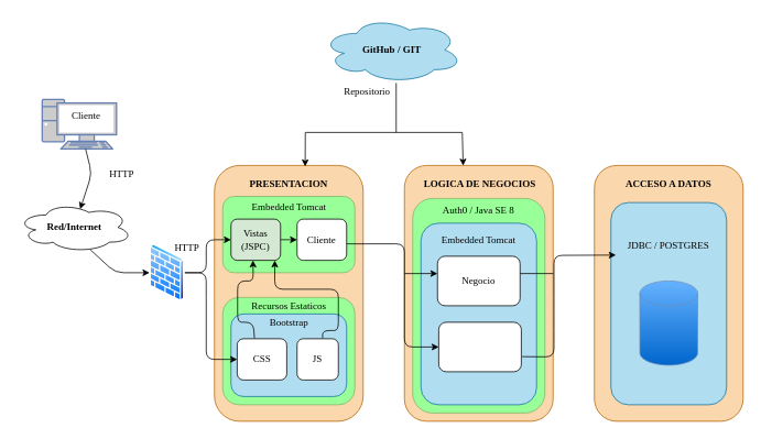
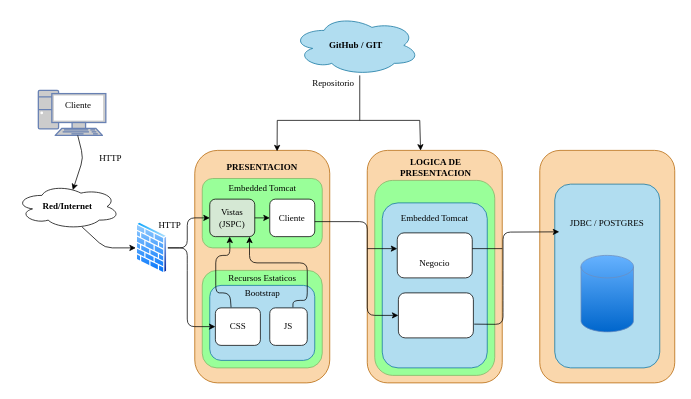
  <mxCell id="0" />
  <mxCell id="1" parent="0" />
  <mxCell id="2" value="GitHub / GIT" style="ellipse;shape=cloud;whiteSpace=wrap;fontFamily=Verdana;fillColor=#b1ddf0;strokeColor=#10739e;verticalAlign=middle;labelBackgroundColor=none;html=1;fontStyle=1" vertex="1" parent="1"><mxGeometry x="389" y="20" width="170" height="80" as="geometry" /></mxCell>
  <mxCell id="3" value="&lt;span style=&quot;color: rgba(0 , 0 , 0 , 0) ; font-family: monospace ; font-size: 0px&quot;&gt;%3CmxGraphModel%3E%3Croot%3E%3CmxCell%20id%3D%220%22%2F%3E%3CmxCell%20id%3D%221%22%20parent%3D%220%22%2F%3E%3CmxCell%20id%3D%222%22%20value%3D%22%22%20style%3D%22endArrow%3Dclassic%3Bhtml%3D1%3BfontFamily%3DVerdana%3BfontColor%3D%23FFFFFF%3BexitX%3D0.405%3BexitY%3D-0.014%3BexitDx%3D0%3BexitDy%3D0%3BexitPerimeter%3D0%3BentryX%3D0.5%3BentryY%3D1%3BentryDx%3D0%3BentryDy%3D0%3B%22%20edge%3D%221%22%20parent%3D%221%22%3E%3CmxGeometry%20width%3D%2250%22%20height%3D%2250%22%20relative%3D%221%22%20as%3D%22geometry%22%3E%3CmxPoint%20x%3D%22641.8%22%20y%3D%22700.3%22%20as%3D%22sourcePoint%22%2F%3E%3CmxPoint%20x%3D%22640%22%20y%3D%22606.0%22%20as%3D%22targetPoint%22%2F%3E%3CArray%20as%3D%22points%22%3E%3CmxPoint%20x%3D%22640%22%20y%3D%22620%22%2F%3E%3CmxPoint%20x%3D%22640%22%20y%3D%22611%22%2F%3E%3C%2FArray%3E%3C%2FmxGeometry%3E%3C%2FmxCell%3E%3C%2Froot%3E%3C%2FmxGraphModel%3E&lt;/span&gt;" style="rounded=1;whiteSpace=wrap;html=1;labelBackgroundColor=none;fontFamily=Verdana;verticalAlign=middle;fillColor=#fad7ac;strokeColor=#b46504;arcSize=17;" vertex="1" parent="1"><mxGeometry x="259" y="200" width="180" height="310" as="geometry" /></mxCell>
  <mxCell id="4" value="" style="rounded=1;whiteSpace=wrap;html=1;labelBackgroundColor=none;fontFamily=Verdana;verticalAlign=middle;fillColor=#fad7ac;strokeColor=#b46504;" vertex="1" parent="1"><mxGeometry x="489" y="200" width="180" height="310" as="geometry" /></mxCell>
  <mxCell id="5" value="" style="rounded=1;whiteSpace=wrap;html=1;labelBackgroundColor=none;fontFamily=Verdana;verticalAlign=middle;fillColor=#fad7ac;strokeColor=#b46504;" vertex="1" parent="1"><mxGeometry x="719" y="200" width="180" height="310" as="geometry" /></mxCell>
  <mxCell id="6" value="" style="endArrow=none;html=1;fontFamily=Verdana;fontColor=#FFFFFF;" edge="1" parent="1"><mxGeometry width="50" height="50" relative="1" as="geometry"><mxPoint x="369" y="160" as="sourcePoint" /><mxPoint x="559" y="160" as="targetPoint" /></mxGeometry></mxCell>
  <mxCell id="7" value="" style="endArrow=classic;html=1;fontFamily=Verdana;fontColor=#FFFFFF;entryX=0.61;entryY=0.004;entryDx=0;entryDy=0;entryPerimeter=0;" edge="1" parent="1" target="3"><mxGeometry width="50" height="50" relative="1" as="geometry"><mxPoint x="369" y="160" as="sourcePoint" /><mxPoint x="459" y="160" as="targetPoint" /></mxGeometry></mxCell>
  <mxCell id="8" value="" style="endArrow=classic;html=1;fontFamily=Verdana;fontColor=#FFFFFF;entryX=0.395;entryY=0.001;entryDx=0;entryDy=0;entryPerimeter=0;" edge="1" parent="1" target="4"><mxGeometry width="50" height="50" relative="1" as="geometry"><mxPoint x="559" y="160" as="sourcePoint" /><mxPoint x="604" y="110" as="targetPoint" /></mxGeometry></mxCell>
  <mxCell id="9" value="" style="endArrow=none;html=1;fontFamily=Verdana;fontColor=#FFFFFF;" edge="1" parent="1"><mxGeometry width="50" height="50" relative="1" as="geometry"><mxPoint x="479" y="160" as="sourcePoint" /><mxPoint x="479" y="100" as="targetPoint" /></mxGeometry></mxCell>
  <mxCell id="10" value="" style="aspect=fixed;perimeter=ellipsePerimeter;html=1;align=center;shadow=0;dashed=0;spacingTop=3;image;image=img/lib/active_directory/firewall.svg;labelBackgroundColor=none;fontFamily=Verdana;fontColor=#FFFFFF;strokeColor=#FF0000;fillColor=#FF3333;gradientColor=#FF3333;rotation=0;" vertex="1" parent="1"><mxGeometry x="180.44" y="295" width="42.7" height="70" as="geometry" /></mxCell>
  <mxCell id="11" value="Red/Internet" style="ellipse;shape=cloud;whiteSpace=wrap;fontFamily=Verdana;verticalAlign=middle;labelBackgroundColor=none;html=1;fontStyle=1" vertex="1" parent="1"><mxGeometry x="20.44" y="245" width="139" height="60" as="geometry" /></mxCell>
  <mxCell id="12" value="" style="fontColor=#0066CC;verticalAlign=top;verticalLabelPosition=bottom;labelPosition=center;align=center;html=1;outlineConnect=0;fillColor=#CCCCCC;strokeColor=#6881B3;gradientColor=none;gradientDirection=north;strokeWidth=2;shape=mxgraph.networks.pc;labelBackgroundColor=none;fontFamily=Verdana;" vertex="1" parent="1"><mxGeometry x="50.44" y="120" width="90" height="60" as="geometry" /></mxCell>
  <mxCell id="13" value="" style="endArrow=classic;html=1;fontFamily=Verdana;fontColor=#FFFFFF;" edge="1" parent="1" source="12"><mxGeometry width="50" height="50" relative="1" as="geometry"><mxPoint x="100.44" y="190" as="sourcePoint" /><mxPoint x="96.44" y="253" as="targetPoint" /><Array as="points"><mxPoint x="110.44" y="210" /></Array></mxGeometry></mxCell>
  <mxCell id="14" value="Cliente" style="text;html=1;fillColor=none;align=center;verticalAlign=middle;whiteSpace=wrap;rounded=0;labelBackgroundColor=none;fontFamily=Verdana;" vertex="1" parent="1"><mxGeometry x="74.44" y="130" width="60" height="20" as="geometry" /></mxCell>
  <mxCell id="15" value="HTTP" style="text;html=1;fillColor=none;align=center;verticalAlign=middle;whiteSpace=wrap;rounded=0;labelBackgroundColor=none;fontFamily=Verdana;" vertex="1" parent="1"><mxGeometry x="114.44" y="190" width="66" height="40" as="geometry" /></mxCell>
  <mxCell id="16" value="" style="endArrow=classic;html=1;fontFamily=Verdana;fontColor=#FFFFFF;exitX=0.636;exitY=0.954;exitDx=0;exitDy=0;exitPerimeter=0;entryX=0;entryY=0.5;entryDx=0;entryDy=0;" edge="1" parent="1" source="11" target="10"><mxGeometry width="50" height="50" relative="1" as="geometry"><mxPoint x="130.44" y="370" as="sourcePoint" /><mxPoint x="180.44" y="320" as="targetPoint" /><Array as="points"><mxPoint x="139" y="330" /></Array></mxGeometry></mxCell>
  <mxCell id="17" value="HTTP" style="text;html=1;fillColor=none;align=center;verticalAlign=middle;whiteSpace=wrap;rounded=0;labelBackgroundColor=none;fontFamily=Verdana;" vertex="1" parent="1"><mxGeometry x="193" y="280" width="66" height="40" as="geometry" /></mxCell>
- <mxCell id="18" value="ACCESO A DATOS" style="text;html=1;fillColor=none;align=center;verticalAlign=middle;whiteSpace=wrap;rounded=0;labelBackgroundColor=none;fontFamily=Verdana;fontStyle=1" vertex="1" parent="1"><mxGeometry x="734" y="200" width="150" height="45" as="geometry" /></mxCell>
- <mxCell id="19" value="LOGICA DE NEGOCIOS" style="text;html=1;fillColor=none;align=center;verticalAlign=middle;whiteSpace=wrap;rounded=0;labelBackgroundColor=none;fontFamily=Verdana;fontStyle=1" vertex="1" parent="1"><mxGeometry x="498" y="200" width="165" height="45" as="geometry" /></mxCell>
+ <mxCell id="19" value="LOGICA DE PRESENTACION" style="text;html=1;fillColor=none;align=center;verticalAlign=middle;whiteSpace=wrap;rounded=0;labelBackgroundColor=none;fontFamily=Verdana;fontStyle=1" vertex="1" parent="1"><mxGeometry x="498" y="200" width="165" height="45" as="geometry" /></mxCell>
  <mxCell id="20" value="PRESENTACION" style="text;html=1;fillColor=none;align=center;verticalAlign=middle;whiteSpace=wrap;rounded=0;labelBackgroundColor=none;fontFamily=Verdana;fontStyle=1" vertex="1" parent="1"><mxGeometry x="274" y="200" width="150" height="45" as="geometry" /></mxCell>
  <mxCell id="21" value="" style="rounded=1;whiteSpace=wrap;html=1;labelBackgroundColor=none;fontFamily=Verdana;strokeColor=#10739e;fillColor=#b1ddf0;verticalAlign=middle;" vertex="1" parent="1"><mxGeometry x="739" y="245" width="140" height="245" as="geometry" /></mxCell>
  <mxCell id="22" value="" style="shape=cylinder3;whiteSpace=wrap;html=1;boundedLbl=1;backgroundOutline=1;size=15;labelBackgroundColor=none;fontFamily=Verdana;strokeColor=#6c8ebf;fillColor=#66B2FF;verticalAlign=middle;gradientColor=#0066CC;" vertex="1" parent="1"><mxGeometry x="774" y="340" width="70" height="102" as="geometry" /></mxCell>
  <mxCell id="23" value="JDBC / POSTGRES" style="text;html=1;fillColor=none;align=center;verticalAlign=middle;whiteSpace=wrap;rounded=0;labelBackgroundColor=none;fontFamily=Verdana;" vertex="1" parent="1"><mxGeometry x="744" y="274.5" width="130" height="45.5" as="geometry" /></mxCell>
  <mxCell id="24" value="" style="rounded=1;whiteSpace=wrap;html=1;labelBackgroundColor=none;fontFamily=Verdana;strokeColor=#82b366;fillColor=#99FF99;verticalAlign=middle;" vertex="1" parent="1"><mxGeometry x="499" y="240" width="160" height="260" as="geometry" /></mxCell>
- <mxCell id="25" value="Auth0 / Java SE 8" style="text;html=1;align=center;verticalAlign=middle;whiteSpace=wrap;rounded=0;labelBackgroundColor=none;fontFamily=Verdana;" vertex="1" parent="1"><mxGeometry x="519" y="245" width="120" height="20" as="geometry" /></mxCell>
  <mxCell id="26" value="" style="rounded=1;whiteSpace=wrap;html=1;labelBackgroundColor=none;fontFamily=Verdana;strokeColor=#10739e;fillColor=#b1ddf0;verticalAlign=middle;" vertex="1" parent="1"><mxGeometry x="509" y="270" width="140" height="220" as="geometry" /></mxCell>
  <mxCell id="27" value="Embedded Tomcat" style="text;html=1;fillColor=none;align=center;verticalAlign=middle;whiteSpace=wrap;rounded=0;labelBackgroundColor=none;fontFamily=Verdana;" vertex="1" parent="1"><mxGeometry x="519" y="280" width="120" height="20" as="geometry" /></mxCell>
  <mxCell id="28" value="" style="rounded=1;whiteSpace=wrap;html=1;labelBackgroundColor=none;fontFamily=Verdana;verticalAlign=middle;" vertex="1" parent="1"><mxGeometry x="529" y="310" width="100" height="60" as="geometry" /></mxCell>
- <mxCell id="29" value="Negocio" style="text;html=1;align=center;verticalAlign=middle;whiteSpace=wrap;rounded=0;labelBackgroundColor=none;fontFamily=Verdana;" vertex="1" parent="1"><mxGeometry x="549" y="330" width="60" height="20" as="geometry" /></mxCell>
+ <mxCell id="29" value="Negocio" style="text;html=1;align=center;verticalAlign=middle;whiteSpace=wrap;rounded=0;labelBackgroundColor=none;fontFamily=Verdana;" vertex="1" parent="1"><mxGeometry x="549" y="340" width="60" height="20" as="geometry" /></mxCell>
  <mxCell id="30" value="" style="rounded=1;whiteSpace=wrap;html=1;labelBackgroundColor=none;fontFamily=Verdana;verticalAlign=middle;" vertex="1" parent="1"><mxGeometry x="530.5" y="390" width="100" height="60" as="geometry" /></mxCell>
  <mxCell id="31" value="Repositorio" style="text;html=1;align=center;verticalAlign=middle;whiteSpace=wrap;rounded=0;labelBackgroundColor=none;fontFamily=Verdana;fillColor=none;" vertex="1" parent="1"><mxGeometry x="379" y="100" width="130" height="20" as="geometry" /></mxCell>
  <mxCell id="32" value="" style="rounded=1;whiteSpace=wrap;html=1;labelBackgroundColor=none;fontFamily=Verdana;strokeColor=#82b366;fillColor=#99FF99;verticalAlign=middle;" vertex="1" parent="1"><mxGeometry x="269" y="237.5" width="160" height="92.5" as="geometry" /></mxCell>
  <mxCell id="33" value="Vistas (JSPC)" style="rounded=1;whiteSpace=wrap;html=1;labelBackgroundColor=none;fontFamily=Verdana;verticalAlign=middle;fillColor=#d5e8d4;" vertex="1" parent="1"><mxGeometry x="279" y="265" width="60" height="50" as="geometry" /></mxCell>
  <mxCell id="34" value="Cliente" style="rounded=1;whiteSpace=wrap;html=1;labelBackgroundColor=none;fontFamily=Verdana;verticalAlign=middle;" vertex="1" parent="1"><mxGeometry x="359" y="265" width="60" height="50" as="geometry" /></mxCell>
  <mxCell id="35" value="Embedded Tomcat" style="text;html=1;align=center;verticalAlign=middle;whiteSpace=wrap;rounded=0;labelBackgroundColor=none;fontFamily=Verdana;" vertex="1" parent="1"><mxGeometry x="286.5" y="240" width="125" height="20" as="geometry" /></mxCell>
  <mxCell id="36" value="" style="rounded=1;whiteSpace=wrap;html=1;labelBackgroundColor=none;fontFamily=Verdana;strokeColor=#82b366;fillColor=#99FF99;verticalAlign=middle;" vertex="1" parent="1"><mxGeometry x="269" y="360" width="160" height="130" as="geometry" /></mxCell>
  <mxCell id="37" value="Recursos Estaticos" style="text;html=1;align=center;verticalAlign=middle;whiteSpace=wrap;rounded=0;labelBackgroundColor=none;fontFamily=Verdana;" vertex="1" parent="1"><mxGeometry x="286.5" y="360" width="125" height="20" as="geometry" /></mxCell>
  <mxCell id="38" value="" style="rounded=1;whiteSpace=wrap;html=1;labelBackgroundColor=none;fontFamily=Verdana;strokeColor=#10739e;fillColor=#b1ddf0;verticalAlign=middle;" vertex="1" parent="1"><mxGeometry x="279" y="380" width="140" height="100" as="geometry" /></mxCell>
  <mxCell id="39" value="Bootstrap" style="text;html=1;align=center;verticalAlign=middle;whiteSpace=wrap;rounded=0;labelBackgroundColor=none;fontFamily=Verdana;" vertex="1" parent="1"><mxGeometry x="286.5" y="381" width="125" height="20" as="geometry" /></mxCell>
  <mxCell id="40" value="CSS" style="rounded=1;whiteSpace=wrap;html=1;labelBackgroundColor=none;fontFamily=Verdana;verticalAlign=middle;" vertex="1" parent="1"><mxGeometry x="286.5" y="410" width="60" height="50" as="geometry" /></mxCell>
  <mxCell id="41" value="JS" style="rounded=1;whiteSpace=wrap;html=1;labelBackgroundColor=none;fontFamily=Verdana;verticalAlign=middle;" vertex="1" parent="1"><mxGeometry x="359" y="410" width="50" height="50" as="geometry" /></mxCell>
  <mxCell id="42" value="" style="endArrow=classic;html=1;fontFamily=Verdana;fontColor=#FFFFFF;exitX=1.001;exitY=0.695;exitDx=0;exitDy=0;exitPerimeter=0;entryX=0;entryY=0.75;entryDx=0;entryDy=0;" edge="1" parent="1"><mxGeometry width="50" height="50" relative="1" as="geometry"><mxPoint x="631.6" y="431.7" as="sourcePoint" /><mxPoint x="745" y="308.625" as="targetPoint" /><Array as="points"><mxPoint x="670" y="432" /><mxPoint x="670" y="410" /><mxPoint x="670" y="370" /><mxPoint x="670" y="309" /></Array></mxGeometry></mxCell>
  <mxCell id="43" value="" style="endArrow=none;html=1;fontFamily=Verdana;fontColor=#FFFFFF;exitX=1;exitY=0.35;exitDx=0;exitDy=0;exitPerimeter=0;" edge="1" parent="1" source="28"><mxGeometry width="50" height="50" relative="1" as="geometry"><mxPoint x="619" y="381" as="sourcePoint" /><mxPoint x="669" y="331" as="targetPoint" /></mxGeometry></mxCell>
  <mxCell id="44" value="" style="endArrow=classic;html=1;fontFamily=Verdana;fontColor=#FFFFFF;entryX=0;entryY=0.5;entryDx=0;entryDy=0;" edge="1" parent="1" target="30"><mxGeometry width="50" height="50" relative="1" as="geometry"><mxPoint x="419" y="295" as="sourcePoint" /><mxPoint x="469" y="245" as="targetPoint" /><Array as="points"><mxPoint x="489" y="295" /><mxPoint x="489" y="420" /></Array></mxGeometry></mxCell>
  <mxCell id="45" value="" style="endArrow=classic;html=1;fontFamily=Verdana;fontColor=#FFFFFF;" edge="1" parent="1"><mxGeometry width="50" height="50" relative="1" as="geometry"><mxPoint x="489" y="331" as="sourcePoint" /><mxPoint x="529" y="331" as="targetPoint" /></mxGeometry></mxCell>
  <mxCell id="46" value="" style="endArrow=classic;html=1;fontFamily=Verdana;fontColor=#FFFFFF;" edge="1" parent="1" source="33"><mxGeometry width="50" height="50" relative="1" as="geometry"><mxPoint x="309" y="340" as="sourcePoint" /><mxPoint x="359" y="290" as="targetPoint" /></mxGeometry></mxCell>
  <mxCell id="47" value="" style="endArrow=classic;html=1;fontFamily=Verdana;fontColor=#FFFFFF;exitX=0.405;exitY=-0.014;exitDx=0;exitDy=0;exitPerimeter=0;entryX=0.5;entryY=1;entryDx=0;entryDy=0;" edge="1" parent="1"><mxGeometry width="50" height="50" relative="1" as="geometry"><mxPoint x="307.4" y="409.3" as="sourcePoint" /><mxPoint x="305.6" y="315" as="targetPoint" /><Array as="points"><mxPoint x="306" y="390" /><mxPoint x="287" y="390" /><mxPoint x="287" y="340" /><mxPoint x="306" y="340" /></Array></mxGeometry></mxCell>
  <mxCell id="48" value="" style="endArrow=classic;html=1;fontFamily=Verdana;fontColor=#FFFFFF;exitX=0.405;exitY=-0.014;exitDx=0;exitDy=0;exitPerimeter=0;entryX=0.884;entryY=1.002;entryDx=0;entryDy=0;entryPerimeter=0;" edge="1" parent="1" target="33"><mxGeometry width="50" height="50" relative="1" as="geometry"><mxPoint x="389.9" y="409.3" as="sourcePoint" /><mxPoint x="388.1" y="315" as="targetPoint" /><Array as="points"><mxPoint x="390" y="400" /><mxPoint x="409" y="400" /><mxPoint x="409" y="350" /><mxPoint x="332" y="350" /></Array></mxGeometry></mxCell>
  <mxCell id="49" value="" style="endArrow=classic;html=1;fontFamily=Verdana;fontColor=#FFFFFF;" edge="1" parent="1" source="10" target="40"><mxGeometry width="50" height="50" relative="1" as="geometry"><mxPoint x="199" y="370" as="sourcePoint" /><mxPoint x="249" y="320" as="targetPoint" /><Array as="points"><mxPoint x="249" y="330" /><mxPoint x="249" y="350" /><mxPoint x="249" y="435" /></Array></mxGeometry></mxCell>
  <mxCell id="50" value="" style="endArrow=classic;html=1;fontFamily=Verdana;fontColor=#FFFFFF;exitX=1;exitY=0.5;exitDx=0;exitDy=0;" edge="1" parent="1" source="10" target="33"><mxGeometry width="50" height="50" relative="1" as="geometry"><mxPoint x="199" y="300" as="sourcePoint" /><mxPoint x="249" y="250" as="targetPoint" /><Array as="points"><mxPoint x="249" y="330" /><mxPoint x="249" y="290" /></Array></mxGeometry></mxCell>
